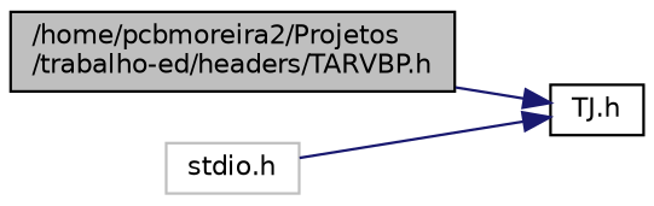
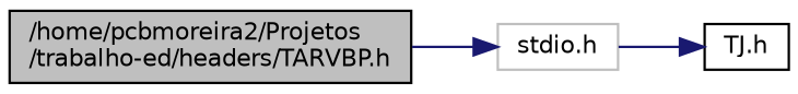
  digraph {
    rankdir=LR
    node [color=black fillcolor=white fontname=Helvetica fontsize=10 shape=record style=filled]
    edge [color=midnightblue fontname=Helvetica fontsize=10 labelfontname=Helvetica labelfontsize=10 style=solid]
    n1 [fillcolor=grey75 fontcolor=black height=0.2 label="/home/pcbmoreira2/Projetos\l/trabalho-ed/headers/TARVBP.h" width=0.4]
    n2 [height=0.2 label="TJ.h" width=0.4]
    n3 [color=grey75 height=0.2 label="stdio.h" width=0.4]
-   n1 -> n2
+   n1 -> n3
    n3 -> n2
  }
